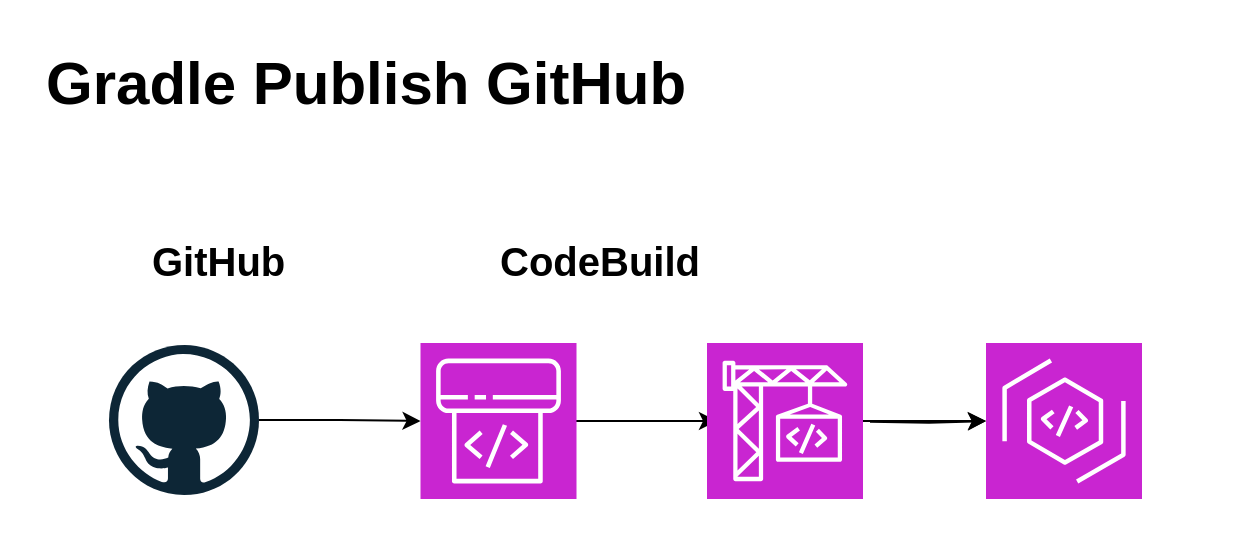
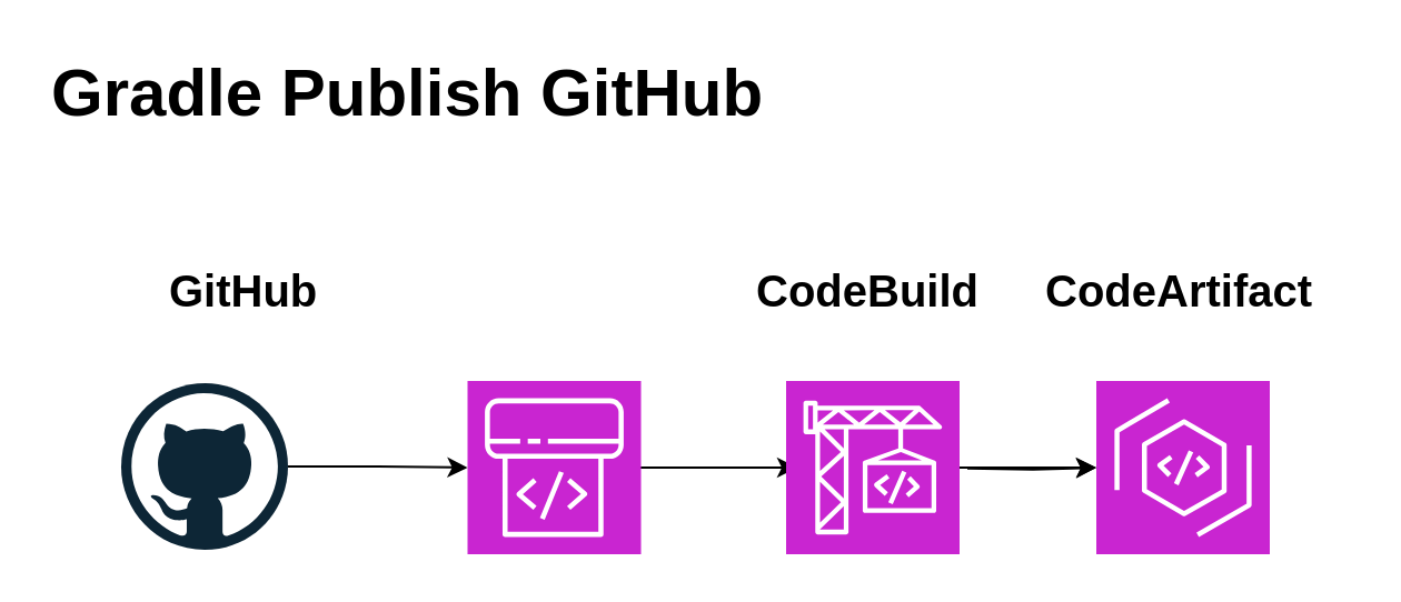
  <mxCell id="0" value="" />
  <mxCell id="1" parent="0" />
  <mxCell id="2" value="Gradle Publish GitHub" style="text;html=1;resizable=0;points=[];autosize=1;align=left;verticalAlign=top;spacingTop=-4;fontSize=30;fontStyle=1" parent="1" vertex="1"><mxGeometry x="20.5" y="20.5" width="350" height="40" as="geometry" /></mxCell>
  <mxCell id="3" value="" style="edgeStyle=orthogonalEdgeStyle;rounded=0;orthogonalLoop=1;jettySize=auto;html=1;" edge="1" parent="1"><mxGeometry relative="1" as="geometry"><mxPoint x="282.5" y="210" as="sourcePoint" /><mxPoint x="358" y="210" as="targetPoint" /></mxGeometry></mxCell>
  <mxCell id="4" value="" style="edgeStyle=orthogonalEdgeStyle;rounded=0;orthogonalLoop=1;jettySize=auto;html=1;" edge="1" parent="1" target="5"><mxGeometry relative="1" as="geometry"><mxPoint x="434.5" y="210.429" as="sourcePoint" /></mxGeometry></mxCell>
  <mxCell id="5" value="" style="sketch=0;points=[[0,0,0],[0.25,0,0],[0.5,0,0],[0.75,0,0],[1,0,0],[0,1,0],[0.25,1,0],[0.5,1,0],[0.75,1,0],[1,1,0],[0,0.25,0],[0,0.5,0],[0,0.75,0],[1,0.25,0],[1,0.5,0],[1,0.75,0]];outlineConnect=0;fontColor=#232F3E;fillColor=#C925D1;strokeColor=#ffffff;dashed=0;verticalLabelPosition=bottom;verticalAlign=top;align=center;html=1;fontSize=12;fontStyle=0;aspect=fixed;shape=mxgraph.aws4.resourceIcon;resIcon=mxgraph.aws4.codeartifact;" vertex="1" parent="1"><mxGeometry x="492.5" y="171" width="78" height="78" as="geometry" /></mxCell>
  <mxCell id="6" value="GitHub" style="text;resizable=0;points=[];autosize=1;align=left;verticalAlign=top;spacingTop=-4;fontSize=20;fontStyle=1;html=1;labelBackgroundColor=default;" parent="1" vertex="1"><mxGeometry x="74" y="116" width="90" height="30" as="geometry" /></mxCell>
- <mxCell id="7" value="CodeBuild" style="text;resizable=0;points=[];autosize=1;align=left;verticalAlign=top;spacingTop=-4;fontSize=20;fontStyle=1;html=1;labelBackgroundColor=default;" vertex="1" parent="1"><mxGeometry x="247.5" y="116" width="120" height="30" as="geometry" /></mxCell>
+ <mxCell id="7" value="CodeBuild" style="text;resizable=0;points=[];autosize=1;align=left;verticalAlign=top;spacingTop=-4;fontSize=20;fontStyle=1;html=1;labelBackgroundColor=default;" vertex="1" parent="1"><mxGeometry x="337.5" y="116" width="120" height="30" as="geometry" /></mxCell>
+ <mxCell id="8" value="CodeArtifact" style="text;resizable=0;points=[];autosize=1;align=left;verticalAlign=top;spacingTop=-4;fontSize=20;fontStyle=1;html=1;labelBackgroundColor=default;" vertex="1" parent="1"><mxGeometry x="467.5" y="116" width="140" height="30" as="geometry" /></mxCell>
  <mxCell id="9" value="" style="sketch=0;points=[[0,0,0],[0.25,0,0],[0.5,0,0],[0.75,0,0],[1,0,0],[0,1,0],[0.25,1,0],[0.5,1,0],[0.75,1,0],[1,1,0],[0,0.25,0],[0,0.5,0],[0,0.75,0],[1,0.25,0],[1,0.5,0],[1,0.75,0]];outlineConnect=0;fontColor=#232F3E;fillColor=#C925D1;strokeColor=#ffffff;dashed=0;verticalLabelPosition=bottom;verticalAlign=top;align=center;html=1;fontSize=12;fontStyle=0;aspect=fixed;shape=mxgraph.aws4.resourceIcon;resIcon=mxgraph.aws4.codepipeline;" vertex="1" parent="1"><mxGeometry x="209.75" y="171" width="78" height="78" as="geometry" /></mxCell>
  <mxCell id="10" value="" style="edgeStyle=orthogonalEdgeStyle;rounded=0;orthogonalLoop=1;jettySize=auto;html=1;" edge="1" parent="1" source="11" target="5"><mxGeometry relative="1" as="geometry" /></mxCell>
  <mxCell id="11" value="" style="sketch=0;points=[[0,0,0],[0.25,0,0],[0.5,0,0],[0.75,0,0],[1,0,0],[0,1,0],[0.25,1,0],[0.5,1,0],[0.75,1,0],[1,1,0],[0,0.25,0],[0,0.5,0],[0,0.75,0],[1,0.25,0],[1,0.5,0],[1,0.75,0]];outlineConnect=0;fontColor=#232F3E;fillColor=#C925D1;strokeColor=#ffffff;dashed=0;verticalLabelPosition=bottom;verticalAlign=top;align=center;html=1;fontSize=12;fontStyle=0;aspect=fixed;shape=mxgraph.aws4.resourceIcon;resIcon=mxgraph.aws4.codebuild;" vertex="1" parent="1"><mxGeometry x="353" y="171" width="78" height="78" as="geometry" /></mxCell>
  <mxCell id="12" value="" style="edgeStyle=orthogonalEdgeStyle;rounded=0;orthogonalLoop=1;jettySize=auto;html=1;" edge="1" parent="1" source="13" target="9"><mxGeometry relative="1" as="geometry" /></mxCell>
  <mxCell id="13" value="" style="dashed=0;outlineConnect=0;html=1;align=center;labelPosition=center;verticalLabelPosition=bottom;verticalAlign=top;shape=mxgraph.weblogos.github" vertex="1" parent="1"><mxGeometry x="54" y="172" width="75" height="75" as="geometry" /></mxCell>
